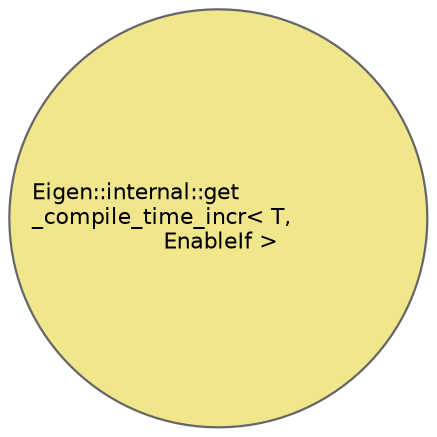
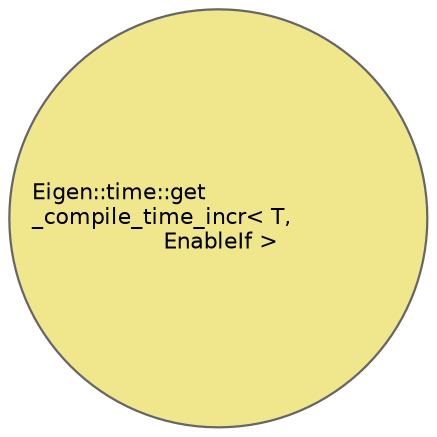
  digraph {
    rankdir=LR
-   n1 [color=grey40 fillcolor=khaki fontname=Helvetica fontsize=10 height=0.2 label="Eigen::internal::get\l_compile_time_incr\< T,\l EnableIf \>" shape=circle style=filled width=0.4]
+   n1 [color=grey40 fillcolor=khaki fontname=Helvetica fontsize=10 height=0.2 label="Eigen::time::get\l_compile_time_incr\< T,\l EnableIf \>" shape=circle style=filled width=0.4]
  }
